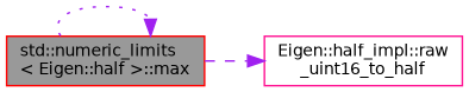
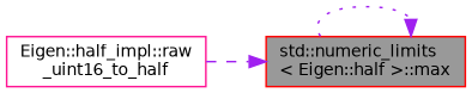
  digraph {
    rankdir=LR
    node [fontname=Helvetica fontsize=10 shape=box style=filled]
    edge [color=purple fontname=Helvetica fontsize=10 labelfontname=Helvetica labelfontsize=10]
    n1 [color=red fillcolor=grey60 fontcolor=black height=0.2 label="std::numeric_limits\l\< Eigen::half \>::max" width=0.4]
    n2 [color=deeppink fillcolor=white height=0.2 label="Eigen::half_impl::raw\l_uint16_to_half" width=0.4]
    n1 -> n1 [style=dotted]
-   n1 -> n2 [style=dashed]
+   n2 -> n1 [style=dashed]
  }
